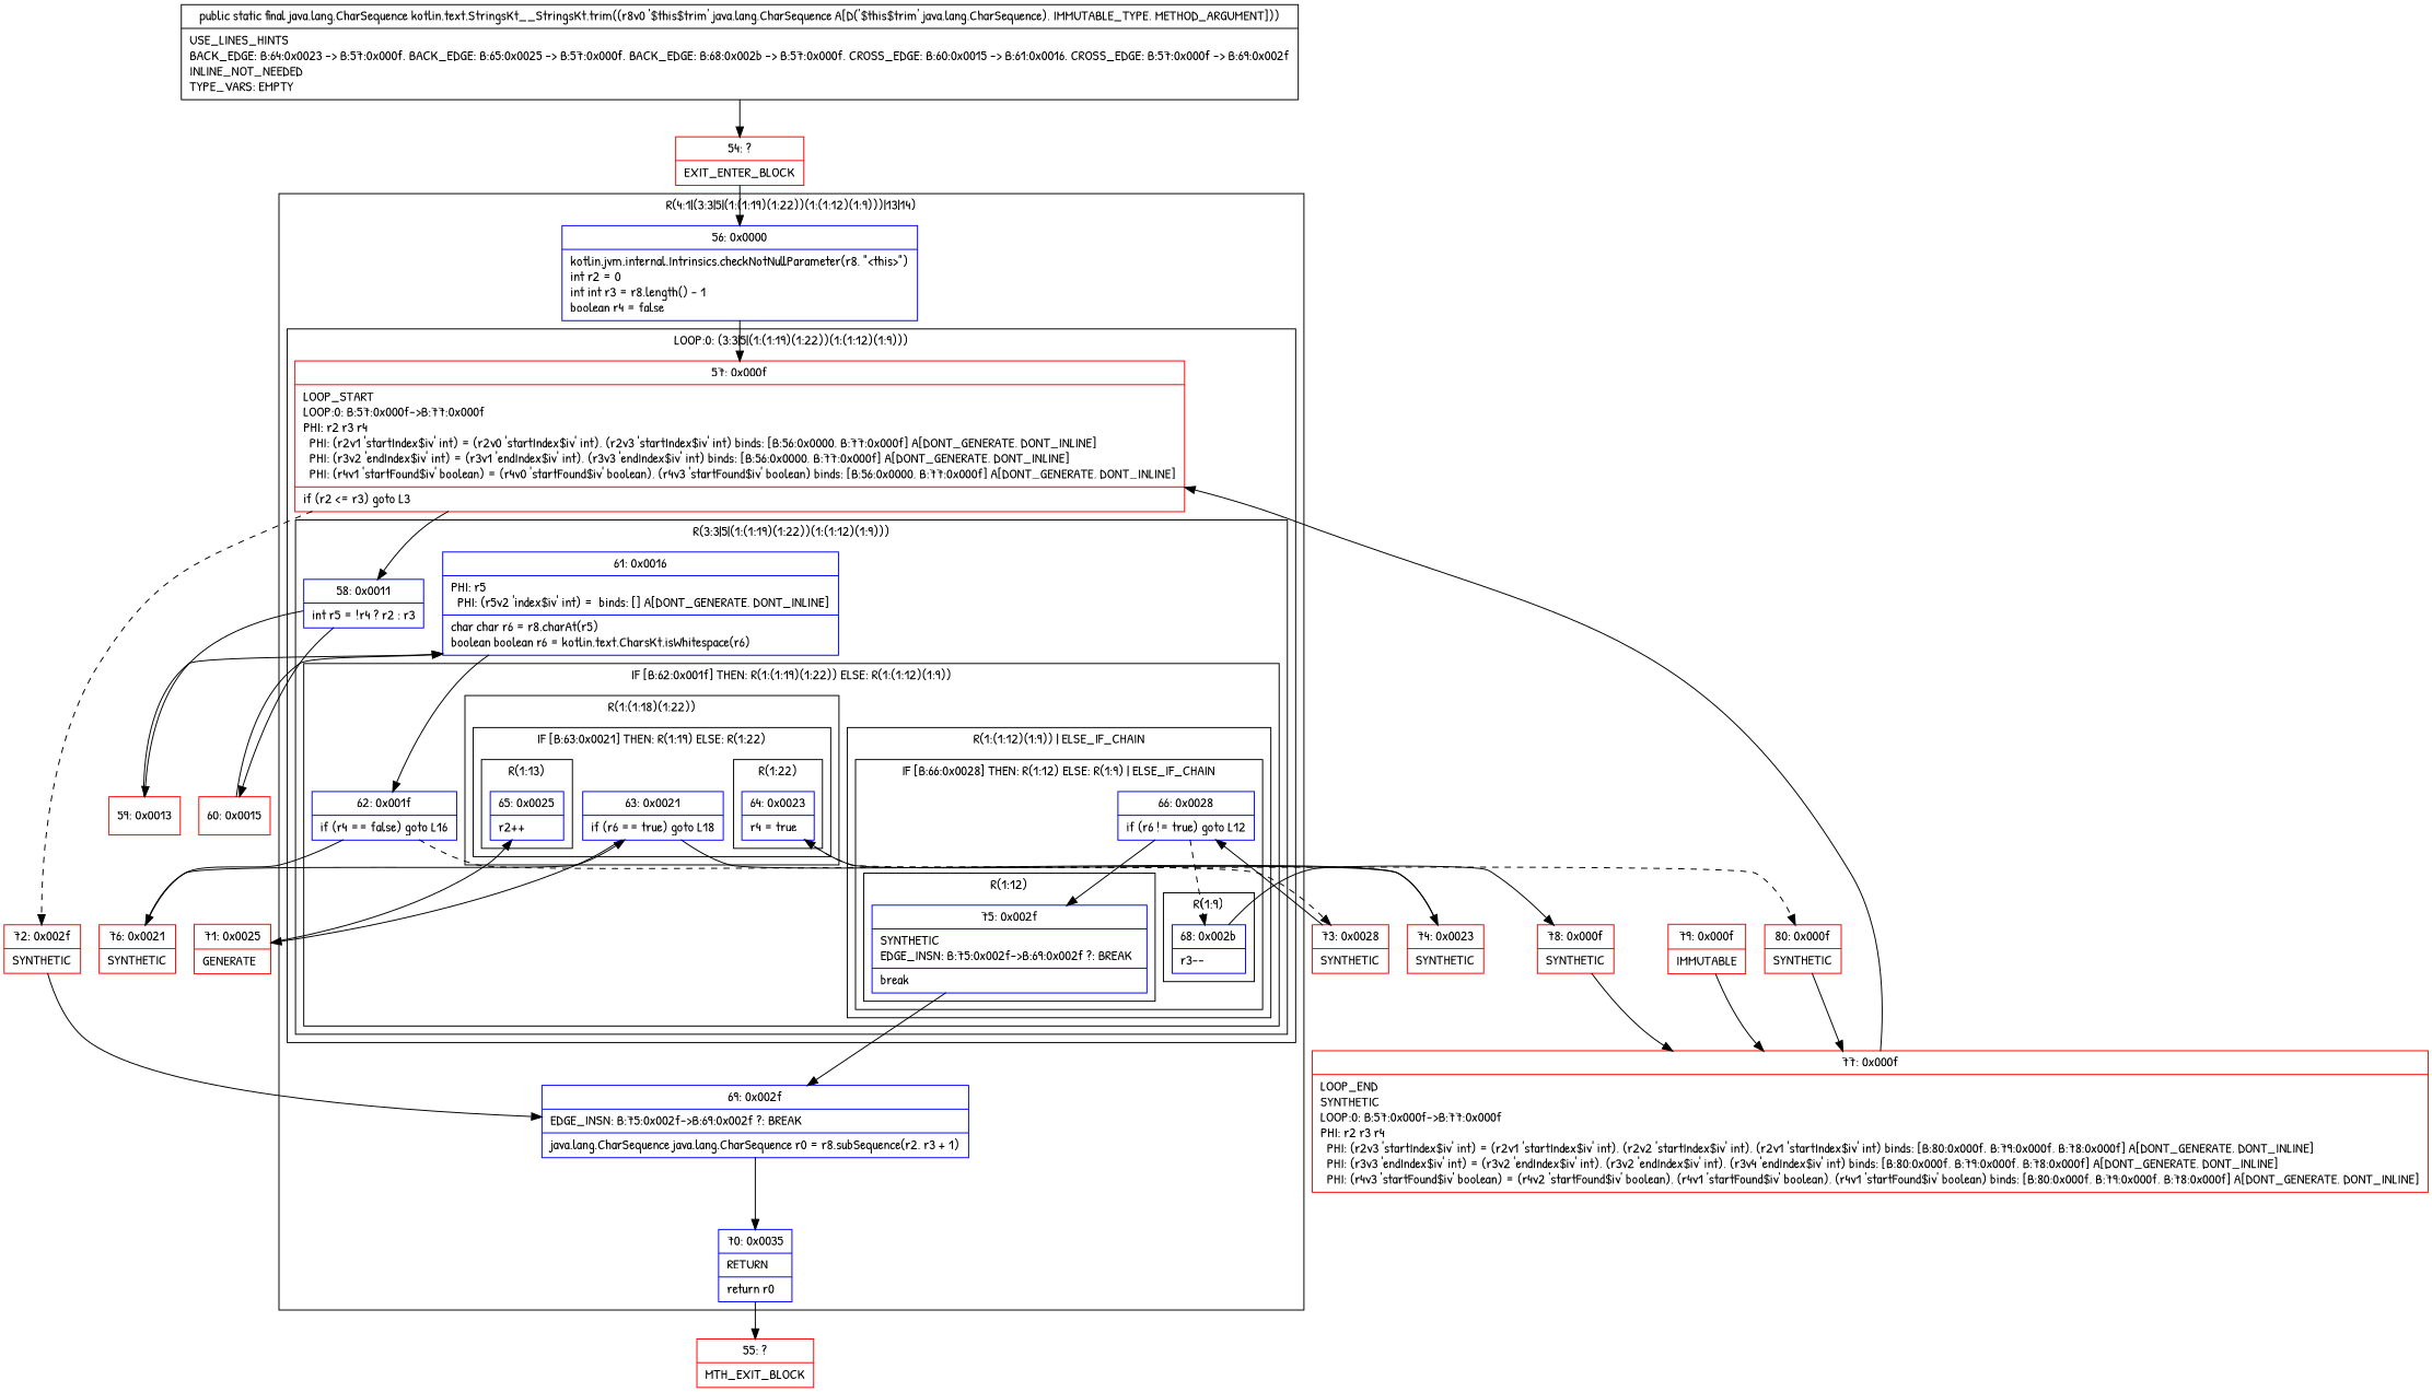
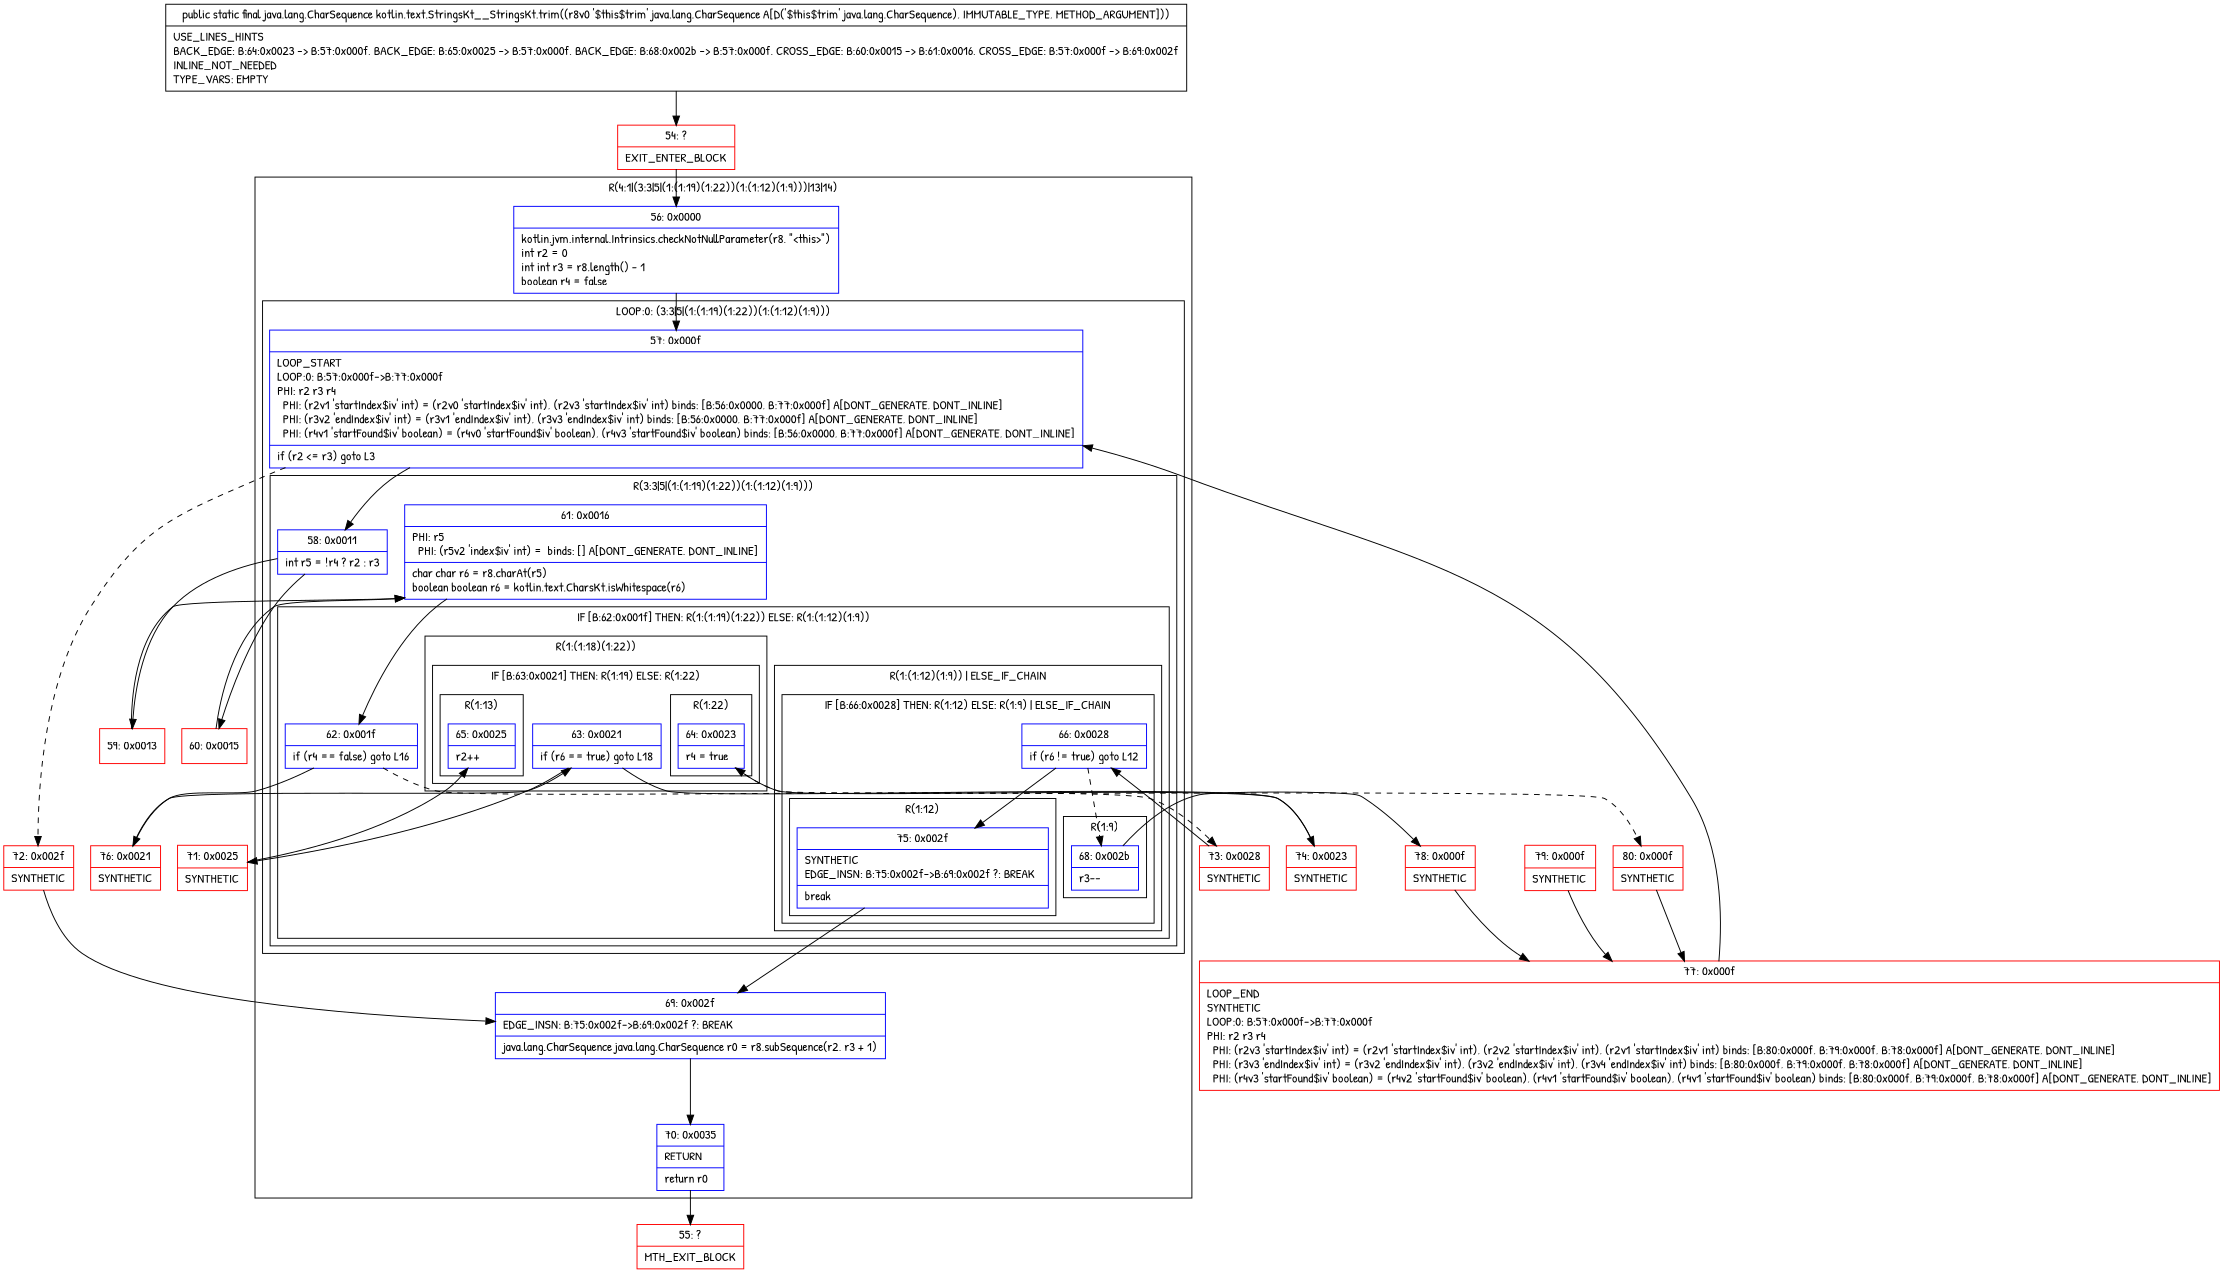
  digraph {
    fontname="Patrick Hand"
    node [color=blue fontname="Patrick Hand" shape=record]
    edge [fontname="Patrick Hand"]
    n1 [label="{65\:\ 0x0025|r2++\l}"]
    n2 [label="{64\:\ 0x0023|r4 = true\l}"]
    n3 [label="{63\:\ 0x0021|if (r6 == true) goto L18\l}"]
    n4 [label="{75\:\ 0x002f|SYNTHETIC\lEDGE_INSN: B:75:0x002f\-\>B:69:0x002f ?: BREAK  \l|break\l}"]
    n5 [label="{68\:\ 0x002b|r3\-\-\l}"]
    n6 [label="{66\:\ 0x0028|if (r6 != true) goto L12\l}"]
    n7 [label="{62\:\ 0x001f|if (r4 == false) goto L16\l}"]
    n8 [label="{58\:\ 0x0011|int r5 = !r4 ? r2 : r3\l}"]
    n9 [label="{61\:\ 0x0016|PHI: r5 \l  PHI: (r5v2 'index$iv' int) =  binds: [] A[DONT_GENERATE, DONT_INLINE]\l|char char r6 = r8.charAt(r5)\lboolean boolean r6 = kotlin.text.CharsKt.isWhitespace(r6)\l}"]
-   n10 [color=red label="{57\:\ 0x000f|LOOP_START\lLOOP:0: B:57:0x000f\-\>B:77:0x000f\lPHI: r2 r3 r4 \l  PHI: (r2v1 'startIndex$iv' int) = (r2v0 'startIndex$iv' int), (r2v3 'startIndex$iv' int) binds: [B:56:0x0000, B:77:0x000f] A[DONT_GENERATE, DONT_INLINE]\l  PHI: (r3v2 'endIndex$iv' int) = (r3v1 'endIndex$iv' int), (r3v3 'endIndex$iv' int) binds: [B:56:0x0000, B:77:0x000f] A[DONT_GENERATE, DONT_INLINE]\l  PHI: (r4v1 'startFound$iv' boolean) = (r4v0 'startFound$iv' boolean), (r4v3 'startFound$iv' boolean) binds: [B:56:0x0000, B:77:0x000f] A[DONT_GENERATE, DONT_INLINE]\l|if (r2 \<= r3) goto L3\l}"]
+   n10 [label="{57\:\ 0x000f|LOOP_START\lLOOP:0: B:57:0x000f\-\>B:77:0x000f\lPHI: r2 r3 r4 \l  PHI: (r2v1 'startIndex$iv' int) = (r2v0 'startIndex$iv' int), (r2v3 'startIndex$iv' int) binds: [B:56:0x0000, B:77:0x000f] A[DONT_GENERATE, DONT_INLINE]\l  PHI: (r3v2 'endIndex$iv' int) = (r3v1 'endIndex$iv' int), (r3v3 'endIndex$iv' int) binds: [B:56:0x0000, B:77:0x000f] A[DONT_GENERATE, DONT_INLINE]\l  PHI: (r4v1 'startFound$iv' boolean) = (r4v0 'startFound$iv' boolean), (r4v3 'startFound$iv' boolean) binds: [B:56:0x0000, B:77:0x000f] A[DONT_GENERATE, DONT_INLINE]\l|if (r2 \<= r3) goto L3\l}"]
    n11 [label="{56\:\ 0x0000|kotlin.jvm.internal.Intrinsics.checkNotNullParameter(r8, \"\<this\>\")\lint r2 = 0\lint int r3 = r8.length() \- 1\lboolean r4 = false\l}"]
    n12 [label="{69\:\ 0x002f|EDGE_INSN: B:75:0x002f\-\>B:69:0x002f ?: BREAK  \l|java.lang.CharSequence java.lang.CharSequence r0 = r8.subSequence(r2, r3 + 1)\l}"]
    n13 [label="{70\:\ 0x0035|RETURN\l|return r0\l}"]
    n14 [color=red label="{80\:\ 0x000f|SYNTHETIC\l}"]
-   n15 [color=red label="{71\:\ 0x0025|GENERATE\l}"]
+   n15 [color=red label="{71\:\ 0x0025|SYNTHETIC\l}"]
    n16 [color=red label="{74\:\ 0x0023|SYNTHETIC\l}"]
    n17 [color=red label="{78\:\ 0x000f|SYNTHETIC\l}"]
    n18 [color=red label="{73\:\ 0x0028|SYNTHETIC\l}"]
    n19 [color=red label="{76\:\ 0x0021|SYNTHETIC\l}"]
    n20 [color=red label="{59\:\ 0x0013}"]
    n21 [color=red label="{60\:\ 0x0015}"]
    n22 [color=red label="{72\:\ 0x002f|SYNTHETIC\l}"]
    n23 [color=red label="{55\:\ ?|MTH_EXIT_BLOCK\l}"]
-   n24 [color=red label="{79\:\ 0x000f|IMMUTABLE\l}"]
+   n24 [color=red label="{79\:\ 0x000f|SYNTHETIC\l}"]
    n25 [color=red label="{77\:\ 0x000f|LOOP_END\lSYNTHETIC\lLOOP:0: B:57:0x000f\-\>B:77:0x000f\lPHI: r2 r3 r4 \l  PHI: (r2v3 'startIndex$iv' int) = (r2v1 'startIndex$iv' int), (r2v2 'startIndex$iv' int), (r2v1 'startIndex$iv' int) binds: [B:80:0x000f, B:79:0x000f, B:78:0x000f] A[DONT_GENERATE, DONT_INLINE]\l  PHI: (r3v3 'endIndex$iv' int) = (r3v2 'endIndex$iv' int), (r3v2 'endIndex$iv' int), (r3v4 'endIndex$iv' int) binds: [B:80:0x000f, B:79:0x000f, B:78:0x000f] A[DONT_GENERATE, DONT_INLINE]\l  PHI: (r4v3 'startFound$iv' boolean) = (r4v2 'startFound$iv' boolean), (r4v1 'startFound$iv' boolean), (r4v1 'startFound$iv' boolean) binds: [B:80:0x000f, B:79:0x000f, B:78:0x000f] A[DONT_GENERATE, DONT_INLINE]\l}"]
    n26 [color=red label="{54\:\ ?|EXIT_ENTER_BLOCK\l}"]
    n27 [label="{public static final java.lang.CharSequence kotlin.text.StringsKt__StringsKt.trim((r8v0 '$this$trim' java.lang.CharSequence A[D('$this$trim' java.lang.CharSequence), IMMUTABLE_TYPE, METHOD_ARGUMENT]))  | USE_LINES_HINTS\lBACK_EDGE: B:64:0x0023 \-\> B:57:0x000f, BACK_EDGE: B:65:0x0025 \-\> B:57:0x000f, BACK_EDGE: B:68:0x002b \-\> B:57:0x000f, CROSS_EDGE: B:60:0x0015 \-\> B:61:0x0016, CROSS_EDGE: B:57:0x000f \-\> B:69:0x002f\lINLINE_NOT_NEEDED\lTYPE_VARS: EMPTY\l}" color=""]
    subgraph cluster_1 {
      label="R(4:1|(3:3|5|(1:(1:19)(1:22))(1:(1:12)(1:9)))|13|14)"
      n11
      n12
      n13
      subgraph cluster_2 {
        label="LOOP:0: (3:3|5|(1:(1:19)(1:22))(1:(1:12)(1:9)))"
        n10
        subgraph cluster_3 {
          label="R(3:3|5|(1:(1:19)(1:22))(1:(1:12)(1:9)))"
          n8
          n9
          subgraph cluster_4 {
            label="IF [B:62:0x001f] THEN: R(1:(1:19)(1:22)) ELSE: R(1:(1:12)(1:9))"
            n7
            subgraph cluster_5 {
              label="R(1:(1:18)(1:22))"
              subgraph cluster_6 {
                label="IF [B:63:0x0021] THEN: R(1:19) ELSE: R(1:22)"
                n3
                subgraph cluster_7 {
                  label="R(1:13)"
                  n1
                }
                subgraph cluster_8 {
                  label="R(1:22)"
                  n2
                }
              }
            }
            subgraph cluster_9 {
              label="R(1:(1:12)(1:9)) | ELSE_IF_CHAIN\l"
              subgraph cluster_10 {
                label="IF [B:66:0x0028] THEN: R(1:12) ELSE: R(1:9) | ELSE_IF_CHAIN\l"
                n6
                subgraph cluster_11 {
                  label="R(1:12)"
                  n4
                }
                subgraph cluster_12 {
                  label="R(1:9)"
                  n5
                }
              }
            }
          }
        }
      }
    }
    n2 -> n14 [style=dashed]
    n3 -> n15
    n3 -> n16 [style=solid]
    n4 -> n12
    n5 -> n17
    n6 -> n4
    n6 -> n5 [style=dashed]
    n7 -> n18 [style=dashed]
    n7 -> n19
    n8 -> n20
    n8 -> n21
    n9 -> n7
    n10 -> n8
    n10 -> n22 [style=dashed]
    n11 -> n10
    n12 -> n13
    n13 -> n23
    n14 -> n25
    n15 -> n1
    n16 -> n2
    n17 -> n25
    n18 -> n6
    n19 -> n3
    n20 -> n9
    n21 -> n9
    n22 -> n12
    n24 -> n25
    n25 -> n10
    n26 -> n11
    n27 -> n26
  }
